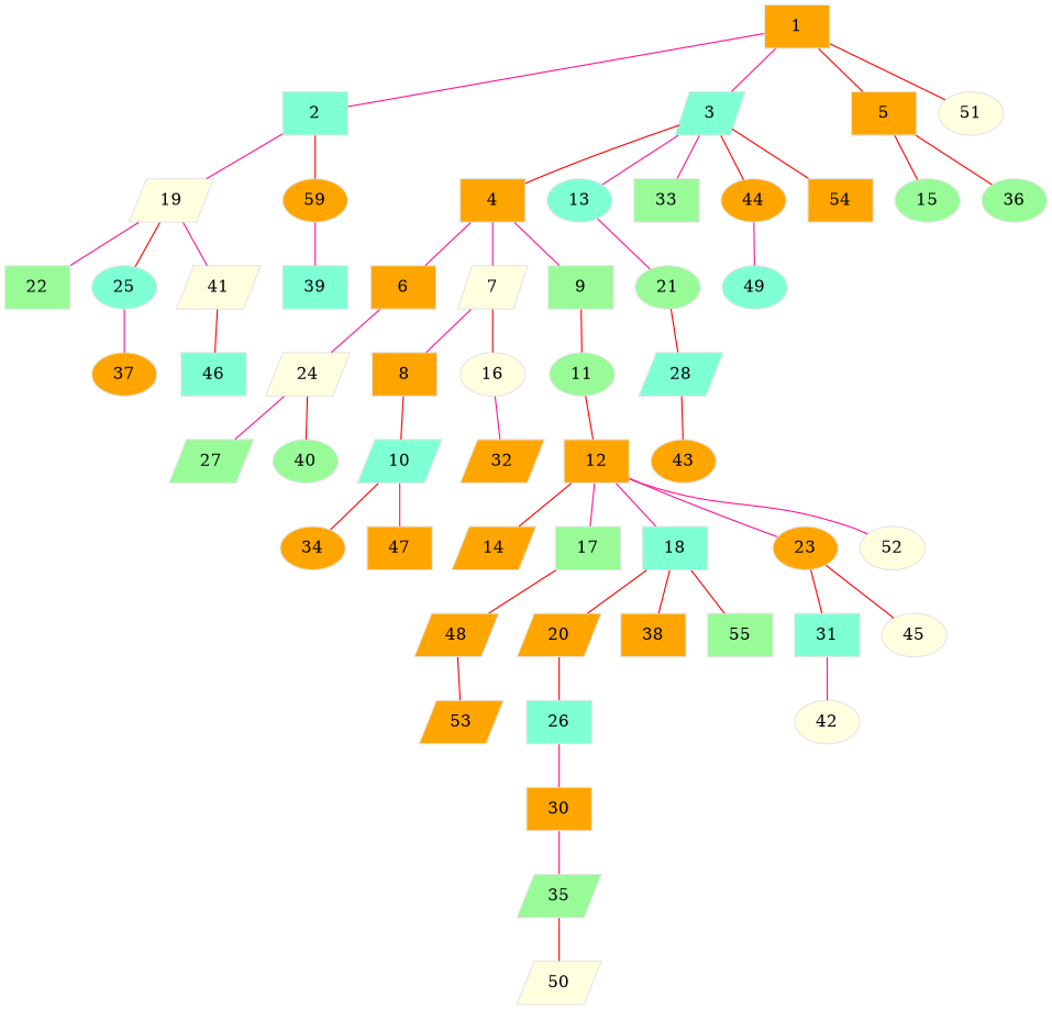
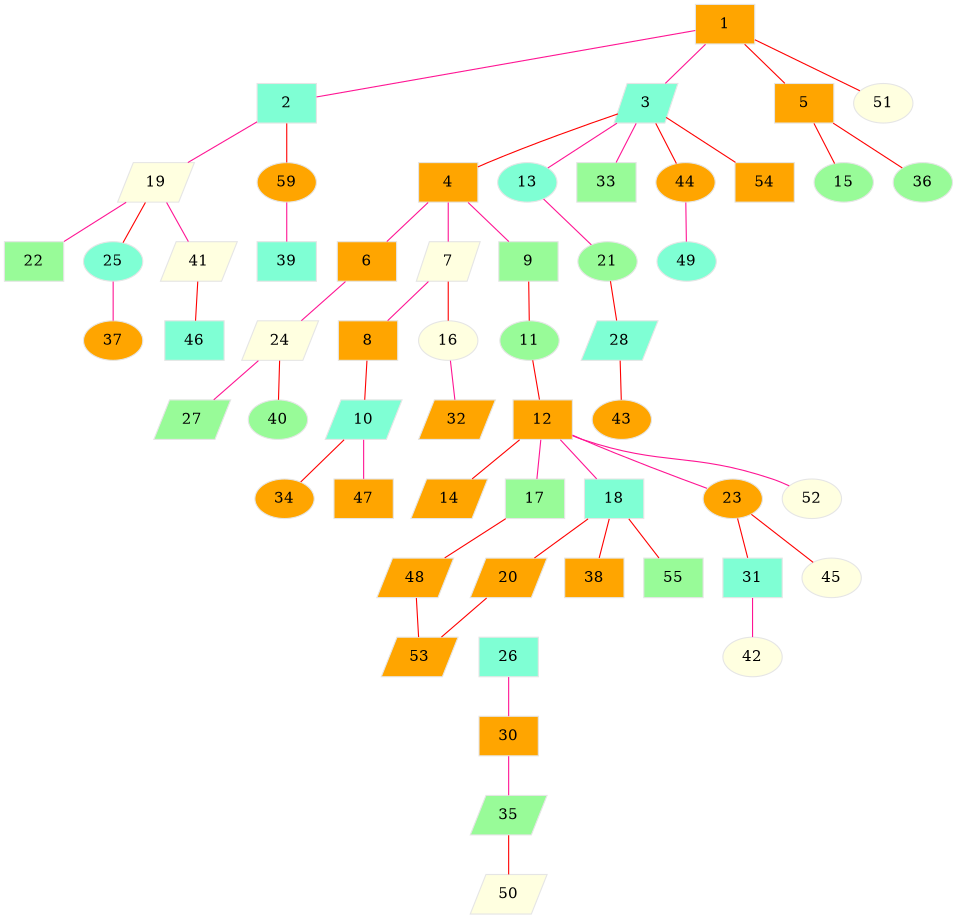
  graph {
    node [color=gray90 fillcolor=orange shape=box style=filled]
    edge [color=red]
    2 [fillcolor=aquamarine]
    1
    3 [fillcolor=aquamarine shape=parallelogram]
    5
    51 [fillcolor=lightyellow shape=ellipse]
    19 [fillcolor=lightyellow shape=parallelogram]
    n7 [label=59 shape=ellipse]
    4
    13 [fillcolor=aquamarine shape=ellipse]
    33 [fillcolor=palegreen]
    44 [shape=ellipse]
    54
    15 [fillcolor=palegreen shape=ellipse]
    36 [fillcolor=palegreen shape=ellipse]
    22 [fillcolor=palegreen]
    25 [fillcolor=aquamarine shape=ellipse]
    41 [fillcolor=lightyellow shape=parallelogram]
    39 [fillcolor=aquamarine]
    6
    7 [fillcolor=lightyellow shape=parallelogram]
    9 [fillcolor=palegreen]
    21 [fillcolor=palegreen shape=ellipse]
    49 [fillcolor=aquamarine shape=ellipse]
    24 [fillcolor=lightyellow shape=parallelogram]
    8
    16 [fillcolor=lightyellow shape=ellipse]
    11 [fillcolor=palegreen shape=ellipse]
    27 [fillcolor=palegreen shape=parallelogram]
    40 [fillcolor=palegreen shape=ellipse]
    10 [fillcolor=aquamarine shape=parallelogram]
    32 [shape=parallelogram]
    34 [shape=ellipse]
    47
    12
    14 [shape=parallelogram]
    17 [fillcolor=palegreen]
    18 [fillcolor=aquamarine]
    23 [shape=ellipse]
    52 [fillcolor=lightyellow shape=ellipse]
    48 [shape=parallelogram]
    20 [shape=parallelogram]
    38
    55 [fillcolor=palegreen]
    31 [fillcolor=aquamarine]
    45 [fillcolor=lightyellow shape=ellipse]
    28 [fillcolor=aquamarine shape=parallelogram]
    53 [shape=parallelogram]
    26 [fillcolor=aquamarine]
    37 [shape=ellipse]
    46 [fillcolor=aquamarine]
    30
    43 [shape=ellipse]
    42 [fillcolor=lightyellow shape=ellipse]
    35 [fillcolor=palegreen shape=parallelogram]
    50 [fillcolor=lightyellow shape=parallelogram]
    2 -- 19 [color=deeppink]
    2 -- n7
    1 -- 2 [color=deeppink]
    1 -- 3 [color=deeppink]
    1 -- 5
    1 -- 51
    3 -- 4
    3 -- 13 [color=deeppink]
    3 -- 33 [color=deeppink]
    3 -- 44
    3 -- 54
    5 -- 15
    5 -- 36
    19 -- 22 [color=deeppink]
    19 -- 25
    19 -- 41 [color=deeppink]
    n7 -- 39 [color=deeppink]
    4 -- 6 [color=deeppink]
    4 -- 7 [color=deeppink]
    4 -- 9 [color=deeppink]
    13 -- 21 [color=deeppink]
    44 -- 49 [color=deeppink]
    25 -- 37 [color=deeppink]
    41 -- 46
    6 -- 24 [color=deeppink]
    7 -- 8 [color=deeppink]
    7 -- 16
    9 -- 11
    21 -- 28
    24 -- 27 [color=deeppink]
    24 -- 40
    8 -- 10
    16 -- 32 [color=deeppink]
    11 -- 12
    10 -- 34
    10 -- 47 [color=deeppink]
    12 -- 14
    12 -- 17 [color=deeppink]
    12 -- 18 [color=deeppink]
    12 -- 23 [color=deeppink]
    12 -- 52 [color=deeppink]
    17 -- 48
    18 -- 20
    18 -- 38
    18 -- 55
    23 -- 31
    23 -- 45
    48 -- 53
-   20 -- 26
+   20 -- 53
    31 -- 42 [color=deeppink]
    28 -- 43
    26 -- 30 [color=deeppink]
    30 -- 35 [color=deeppink]
    35 -- 50
  }
